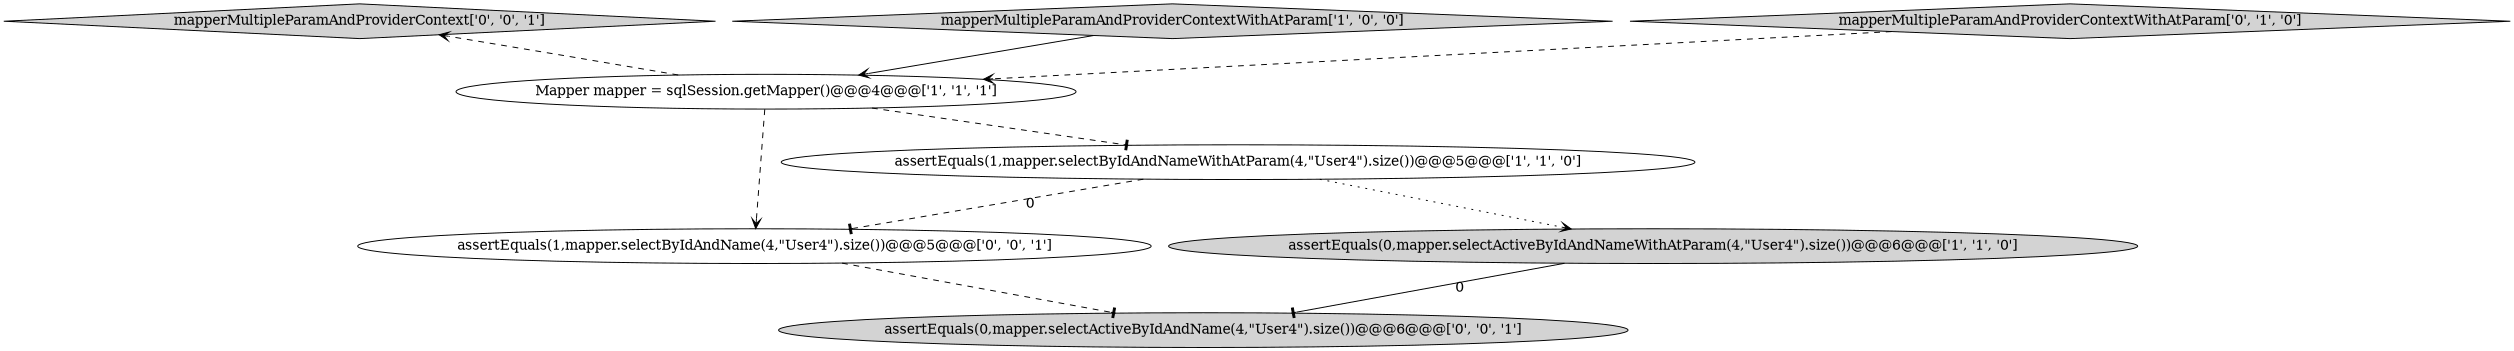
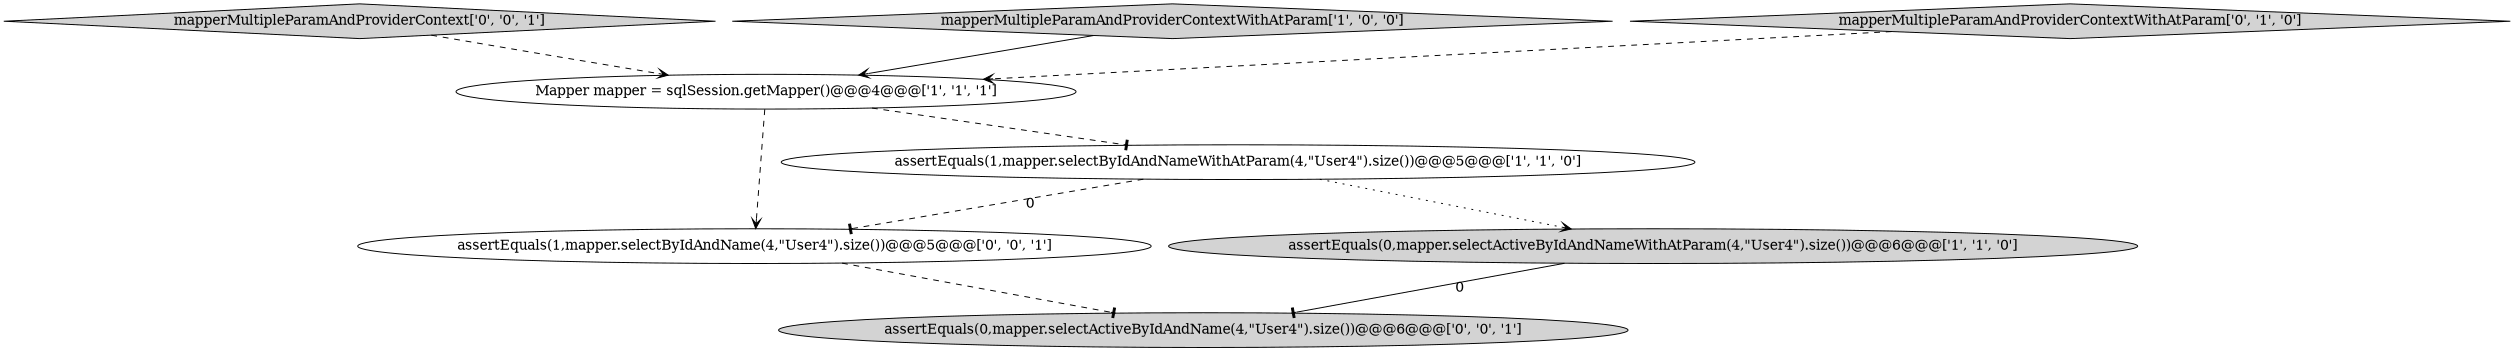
  digraph {
    node [fillcolor=lightgray shape=ellipse style=filled]
    edge [style=dashed arrowhead=vee]
    n1 [label="mapperMultipleParamAndProviderContext['0', '0', '1']" shape=diamond]
    n2 [fillcolor=white label="Mapper mapper = sqlSession.getMapper()@@@4@@@['1', '1', '1']"]
    n3 [label="assertEquals(0,mapper.selectActiveByIdAndNameWithAtParam(4,\"User4\").size())@@@6@@@['1', '1', '0']"]
    n4 [label="assertEquals(0,mapper.selectActiveByIdAndName(4,\"User4\").size())@@@6@@@['0', '0', '1']"]
    n5 [fillcolor=white label="assertEquals(1,mapper.selectByIdAndName(4,\"User4\").size())@@@5@@@['0', '0', '1']"]
    n6 [fillcolor=white label="assertEquals(1,mapper.selectByIdAndNameWithAtParam(4,\"User4\").size())@@@5@@@['1', '1', '0']"]
    n7 [label="mapperMultipleParamAndProviderContextWithAtParam['1', '0', '0']" shape=diamond]
    n8 [label="mapperMultipleParamAndProviderContextWithAtParam['0', '1', '0']" shape=diamond]
-   n2 -> n1
+   n1 -> n2
    n2 -> n5
    n2 -> n6 [arrowhead=tee]
    n3 -> n4 [label=0 style=solid arrowhead=tee]
    n5 -> n4 [arrowhead=tee]
    n6 -> n3 [style=dotted]
    n6 -> n5 [label=0 arrowhead=tee]
    n7 -> n2 [style=solid]
    n8 -> n2
  }
